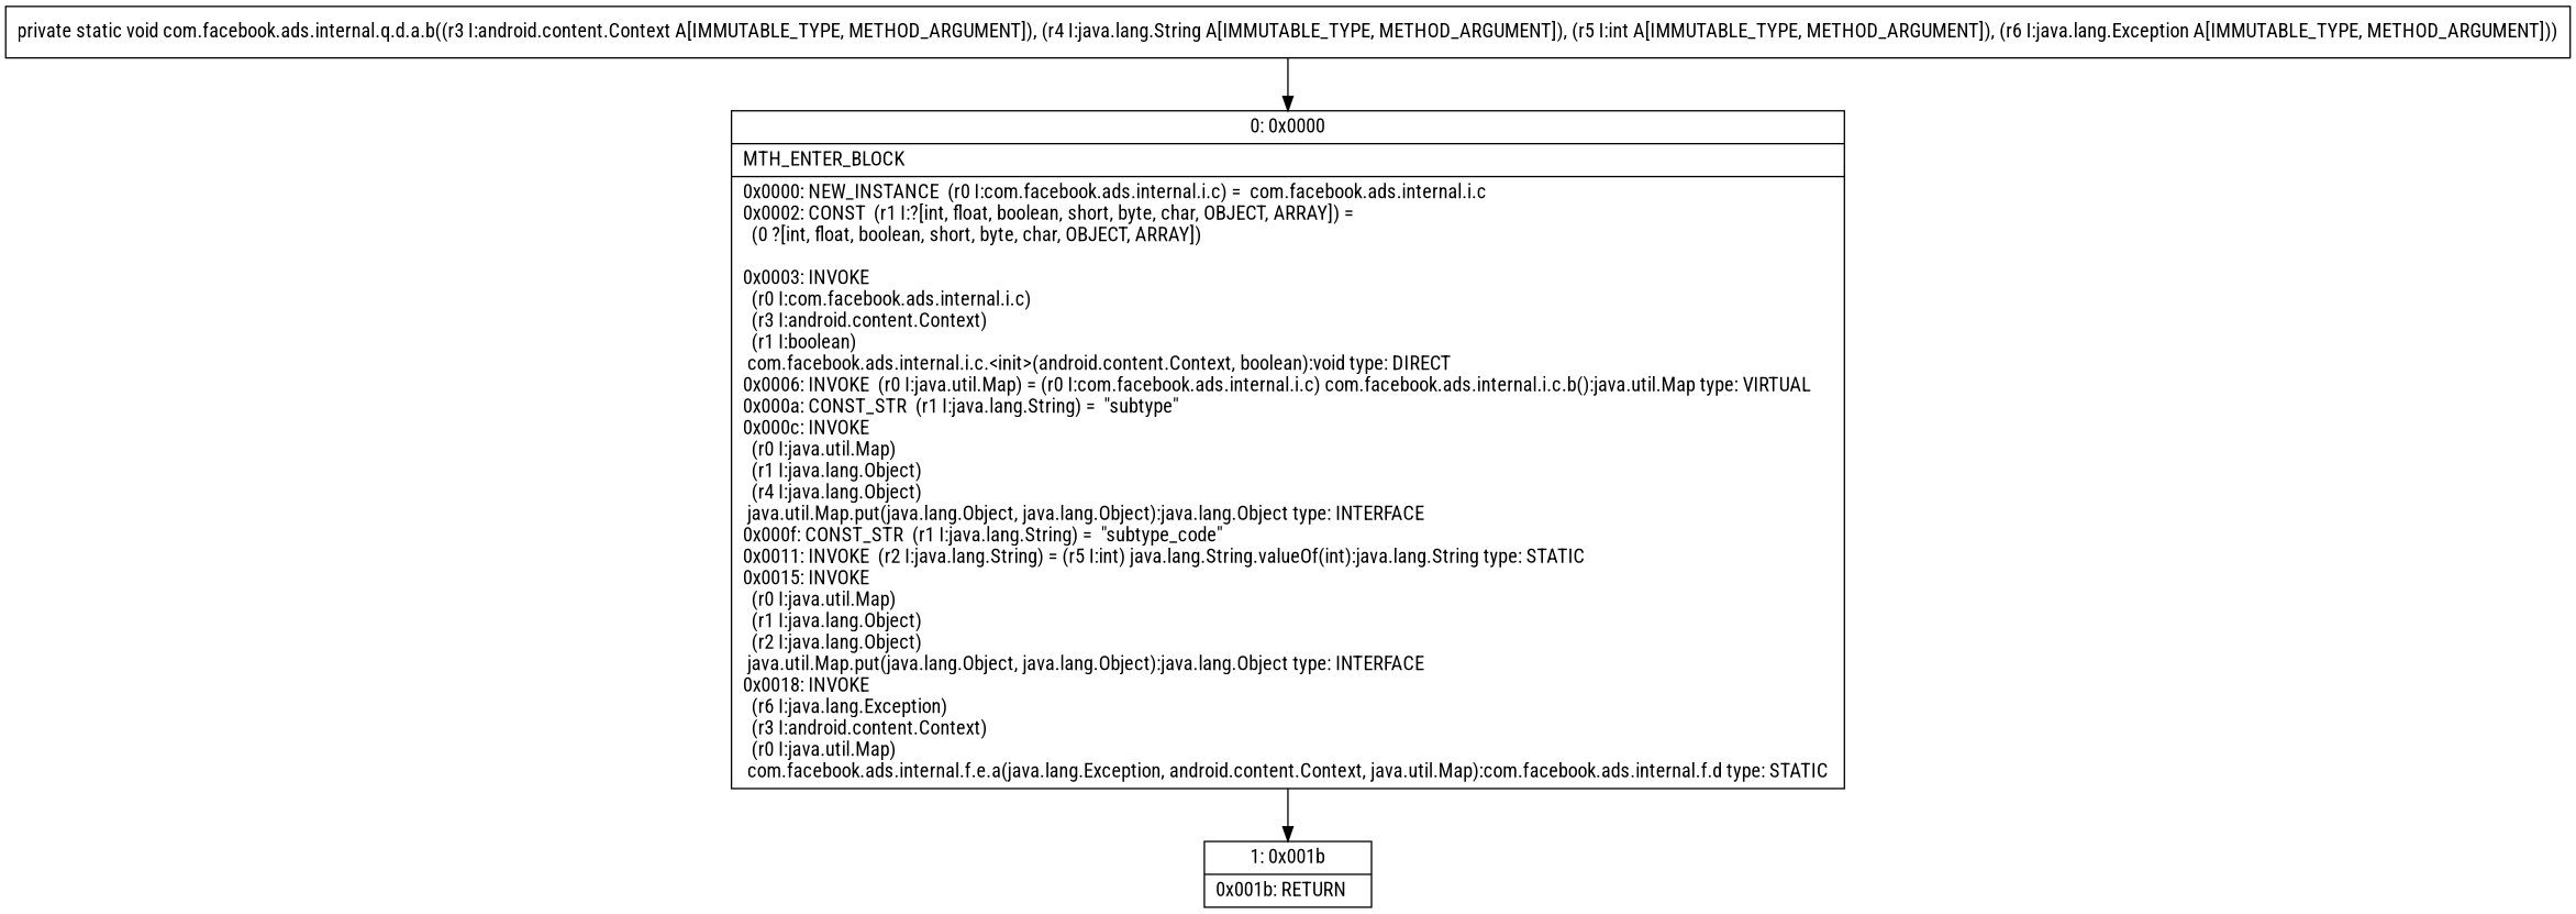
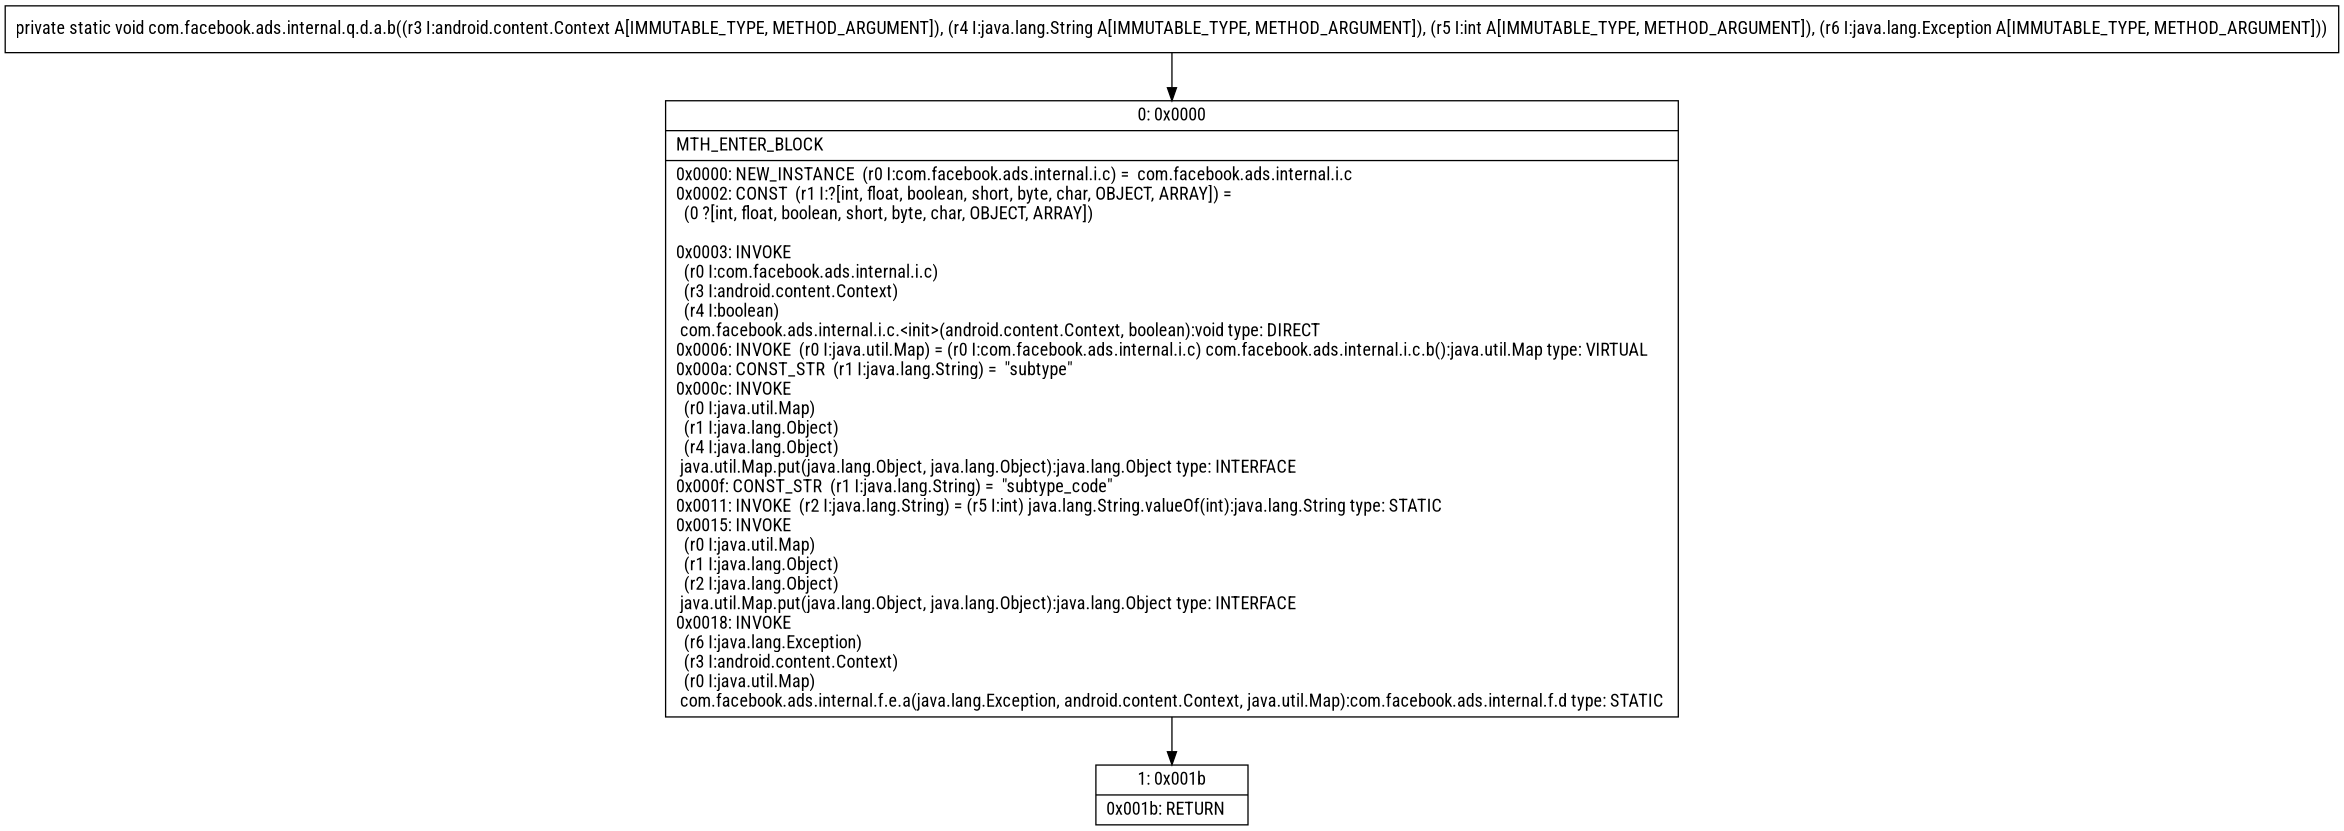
  digraph {
    fontname="Roboto Condensed"
    node [shape=record fontname="Roboto Condensed"]
    edge [fontname="Roboto Condensed"]
-   n1 [label="{0\:\ 0x0000|MTH_ENTER_BLOCK\l|0x0000: NEW_INSTANCE  (r0 I:com.facebook.ads.internal.i.c) =  com.facebook.ads.internal.i.c \l0x0002: CONST  (r1 I:?[int, float, boolean, short, byte, char, OBJECT, ARRAY]) = \l  (0 ?[int, float, boolean, short, byte, char, OBJECT, ARRAY])\l \l0x0003: INVOKE  \l  (r0 I:com.facebook.ads.internal.i.c)\l  (r3 I:android.content.Context)\l  (r1 I:boolean)\l com.facebook.ads.internal.i.c.\<init\>(android.content.Context, boolean):void type: DIRECT \l0x0006: INVOKE  (r0 I:java.util.Map) = (r0 I:com.facebook.ads.internal.i.c) com.facebook.ads.internal.i.c.b():java.util.Map type: VIRTUAL \l0x000a: CONST_STR  (r1 I:java.lang.String) =  \"subtype\" \l0x000c: INVOKE  \l  (r0 I:java.util.Map)\l  (r1 I:java.lang.Object)\l  (r4 I:java.lang.Object)\l java.util.Map.put(java.lang.Object, java.lang.Object):java.lang.Object type: INTERFACE \l0x000f: CONST_STR  (r1 I:java.lang.String) =  \"subtype_code\" \l0x0011: INVOKE  (r2 I:java.lang.String) = (r5 I:int) java.lang.String.valueOf(int):java.lang.String type: STATIC \l0x0015: INVOKE  \l  (r0 I:java.util.Map)\l  (r1 I:java.lang.Object)\l  (r2 I:java.lang.Object)\l java.util.Map.put(java.lang.Object, java.lang.Object):java.lang.Object type: INTERFACE \l0x0018: INVOKE  \l  (r6 I:java.lang.Exception)\l  (r3 I:android.content.Context)\l  (r0 I:java.util.Map)\l com.facebook.ads.internal.f.e.a(java.lang.Exception, android.content.Context, java.util.Map):com.facebook.ads.internal.f.d type: STATIC \l}"]
+   n1 [label="{0\:\ 0x0000|MTH_ENTER_BLOCK\l|0x0000: NEW_INSTANCE  (r0 I:com.facebook.ads.internal.i.c) =  com.facebook.ads.internal.i.c \l0x0002: CONST  (r1 I:?[int, float, boolean, short, byte, char, OBJECT, ARRAY]) = \l  (0 ?[int, float, boolean, short, byte, char, OBJECT, ARRAY])\l \l0x0003: INVOKE  \l  (r0 I:com.facebook.ads.internal.i.c)\l  (r3 I:android.content.Context)\l  (r4 I:boolean)\l com.facebook.ads.internal.i.c.\<init\>(android.content.Context, boolean):void type: DIRECT \l0x0006: INVOKE  (r0 I:java.util.Map) = (r0 I:com.facebook.ads.internal.i.c) com.facebook.ads.internal.i.c.b():java.util.Map type: VIRTUAL \l0x000a: CONST_STR  (r1 I:java.lang.String) =  \"subtype\" \l0x000c: INVOKE  \l  (r0 I:java.util.Map)\l  (r1 I:java.lang.Object)\l  (r4 I:java.lang.Object)\l java.util.Map.put(java.lang.Object, java.lang.Object):java.lang.Object type: INTERFACE \l0x000f: CONST_STR  (r1 I:java.lang.String) =  \"subtype_code\" \l0x0011: INVOKE  (r2 I:java.lang.String) = (r5 I:int) java.lang.String.valueOf(int):java.lang.String type: STATIC \l0x0015: INVOKE  \l  (r0 I:java.util.Map)\l  (r1 I:java.lang.Object)\l  (r2 I:java.lang.Object)\l java.util.Map.put(java.lang.Object, java.lang.Object):java.lang.Object type: INTERFACE \l0x0018: INVOKE  \l  (r6 I:java.lang.Exception)\l  (r3 I:android.content.Context)\l  (r0 I:java.util.Map)\l com.facebook.ads.internal.f.e.a(java.lang.Exception, android.content.Context, java.util.Map):com.facebook.ads.internal.f.d type: STATIC \l}"]
    n2 [label="{1\:\ 0x001b|0x001b: RETURN   \l}"]
    n3 [label="{private static void com.facebook.ads.internal.q.d.a.b((r3 I:android.content.Context A[IMMUTABLE_TYPE, METHOD_ARGUMENT]), (r4 I:java.lang.String A[IMMUTABLE_TYPE, METHOD_ARGUMENT]), (r5 I:int A[IMMUTABLE_TYPE, METHOD_ARGUMENT]), (r6 I:java.lang.Exception A[IMMUTABLE_TYPE, METHOD_ARGUMENT])) }"]
    n1 -> n2
    n3 -> n1
  }
